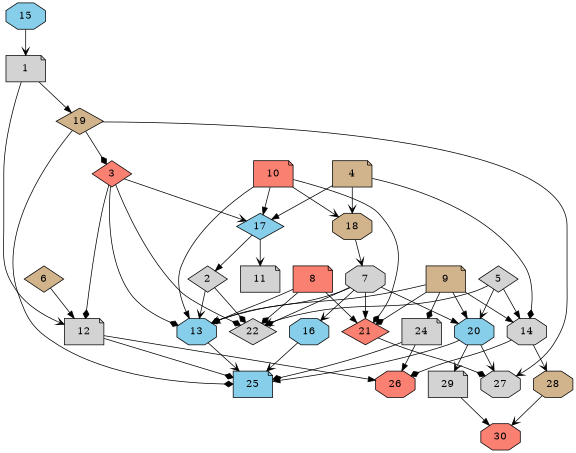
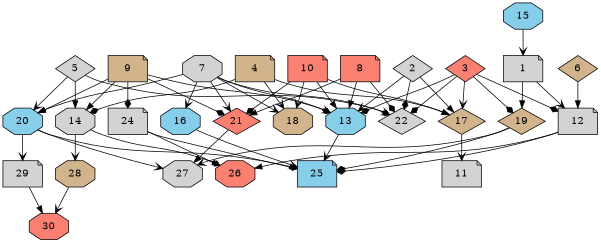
  digraph {
    node [alpha=0.04 fillcolor=lightgrey shape=octagon style=filled]
    edge [arrowhead=vee]
    1 [alpha=0.10 expect_size=10580992 shape=note]
    12 [alpha=0.07 expect_size=15507456 shape=note]
    19 [alpha=0.18 expect_size=34663424 fillcolor=tan shape=diamond]
    25 [alpha=0.15 expect_size=12356608 fillcolor=skyblue shape=note]
    26 [alpha=0.13 expect_size=30713856 fillcolor=salmon]
    15 [alpha=0.08 expect_size=23782400 fillcolor=skyblue]
    27 [alpha=0.11 expect_size=8849408]
    2 [alpha=0.01 expect_size=17468416 shape=diamond]
    13 [alpha=0.14 expect_size=17338368 fillcolor=skyblue]
-   17 [alpha=0.17 expect_size=34864128 fillcolor=skyblue shape=diamond]
+   17 [alpha=0.17 expect_size=34864128 fillcolor=tan shape=diamond]
    22 [alpha=0.07 expect_size=46063616 shape=diamond]
    11 [alpha=0.16 expect_size=38203392 shape=note]
    3 [alpha=0.12 expect_size=24125440 fillcolor=salmon shape=diamond]
    4 [alpha=0.10 expect_size=19931136 fillcolor=tan shape=note]
    14 [expect_size=46447616]
    18 [alpha=0.08 expect_size=33775616 fillcolor=tan]
    28 [alpha=0.20 expect_size=47899648 fillcolor=tan]
    30 [expect_size=14333952 fillcolor=salmon]
    29 [alpha=0.20 expect_size=19519488 shape=note]
    5 [alpha=0.14 expect_size=26669056 shape=diamond]
    20 [expect_size=44032000 fillcolor=skyblue]
    6 [alpha=0.11 expect_size=5938176 fillcolor=tan shape=diamond]
    7 [alpha=0.20 expect_size=5844992]
    16 [alpha=0.11 expect_size=8792064 fillcolor=skyblue]
    21 [alpha=0.13 expect_size=8356864 fillcolor=salmon shape=diamond]
    8 [alpha=0.00 expect_size=31772672 fillcolor=salmon shape=note]
    9 [expect_size=30613504 fillcolor=tan shape=note]
    24 [alpha=0.18 expect_size=49107968 shape=note]
    10 [alpha=0.05 expect_size=14466048 fillcolor=salmon shape=note]
    1 -> 12
    1 -> 19 [arrowhead=normal]
    12 -> 25 [arrowhead=diamond]
    12 -> 26 [arrowhead=normal]
    19 -> 25 [arrowhead=diamond]
    19 -> 27
    15 -> 1
    2 -> 13
-   17 -> 2 [arrowhead=normal]
+   2 -> 17 [arrowhead=normal]
    2 -> 22 [arrowhead=diamond]
    13 -> 25
    17 -> 11
    3 -> 12 [arrowhead=diamond]
-   19 -> 3 [arrowhead=diamond]
+   3 -> 19 [arrowhead=diamond]
    3 -> 13 [arrowhead=diamond]
    3 -> 17
    3 -> 22 [arrowhead=diamond]
    4 -> 17 [arrowhead=normal]
    4 -> 14 [arrowhead=diamond]
    4 -> 18
    14 -> 26 [arrowhead=diamond]
    14 -> 28
    28 -> 30
    29 -> 30 [arrowhead=normal]
    5 -> 22
    5 -> 14 [arrowhead=normal]
    5 -> 20
    20 -> 25 [arrowhead=normal]
    20 -> 27
    20 -> 29
    6 -> 12 [arrowhead=normal]
    7 -> 13 [arrowhead=diamond]
    7 -> 22 [arrowhead=diamond]
-   18 -> 7
+   7 -> 18
    7 -> 20 [arrowhead=normal]
    7 -> 16
-   7 -> 21 [arrowhead=normal]
+   7 -> 21
    16 -> 25
-   21 -> 27 [arrowhead=diamond]
+   21 -> 27 [arrowhead=normal]
    8 -> 13 [arrowhead=normal]
    8 -> 22 [arrowhead=diamond]
    8 -> 21 [arrowhead=normal]
    9 -> 13
    9 -> 14 [arrowhead=normal]
    9 -> 20 [arrowhead=normal]
    9 -> 21 [arrowhead=diamond]
    9 -> 24 [arrowhead=diamond]
    24 -> 25 [arrowhead=diamond]
    24 -> 26 [arrowhead=normal]
    10 -> 13 [arrowhead=normal]
    10 -> 17 [arrowhead=normal]
    10 -> 18
    10 -> 21 [arrowhead=diamond]
  }
